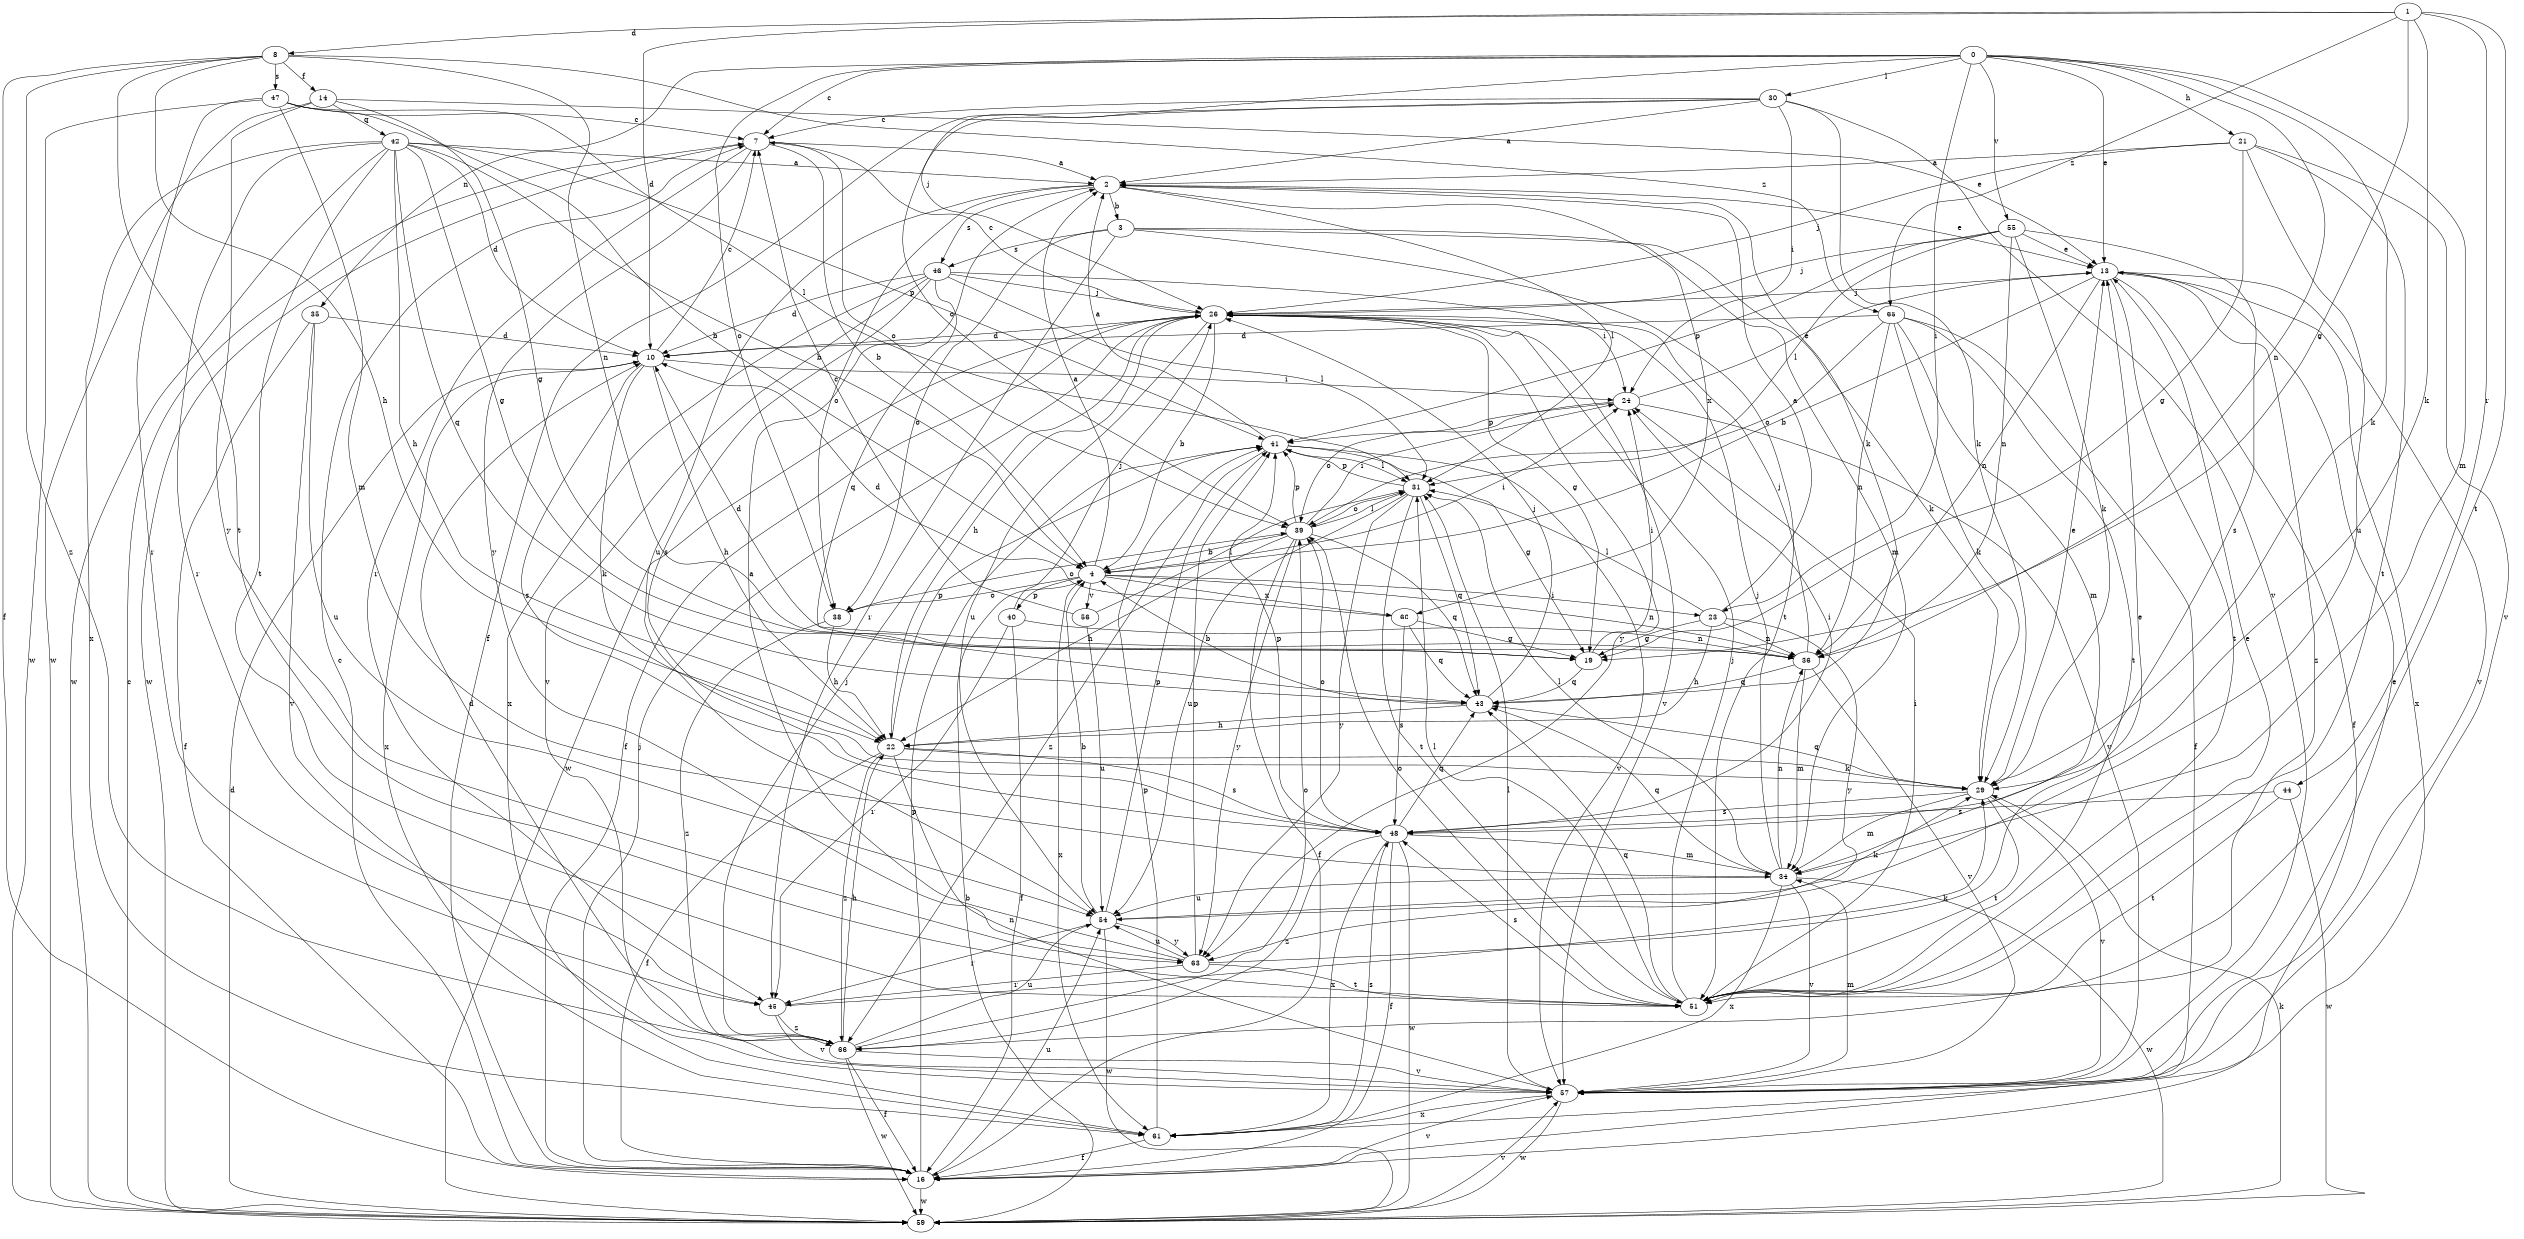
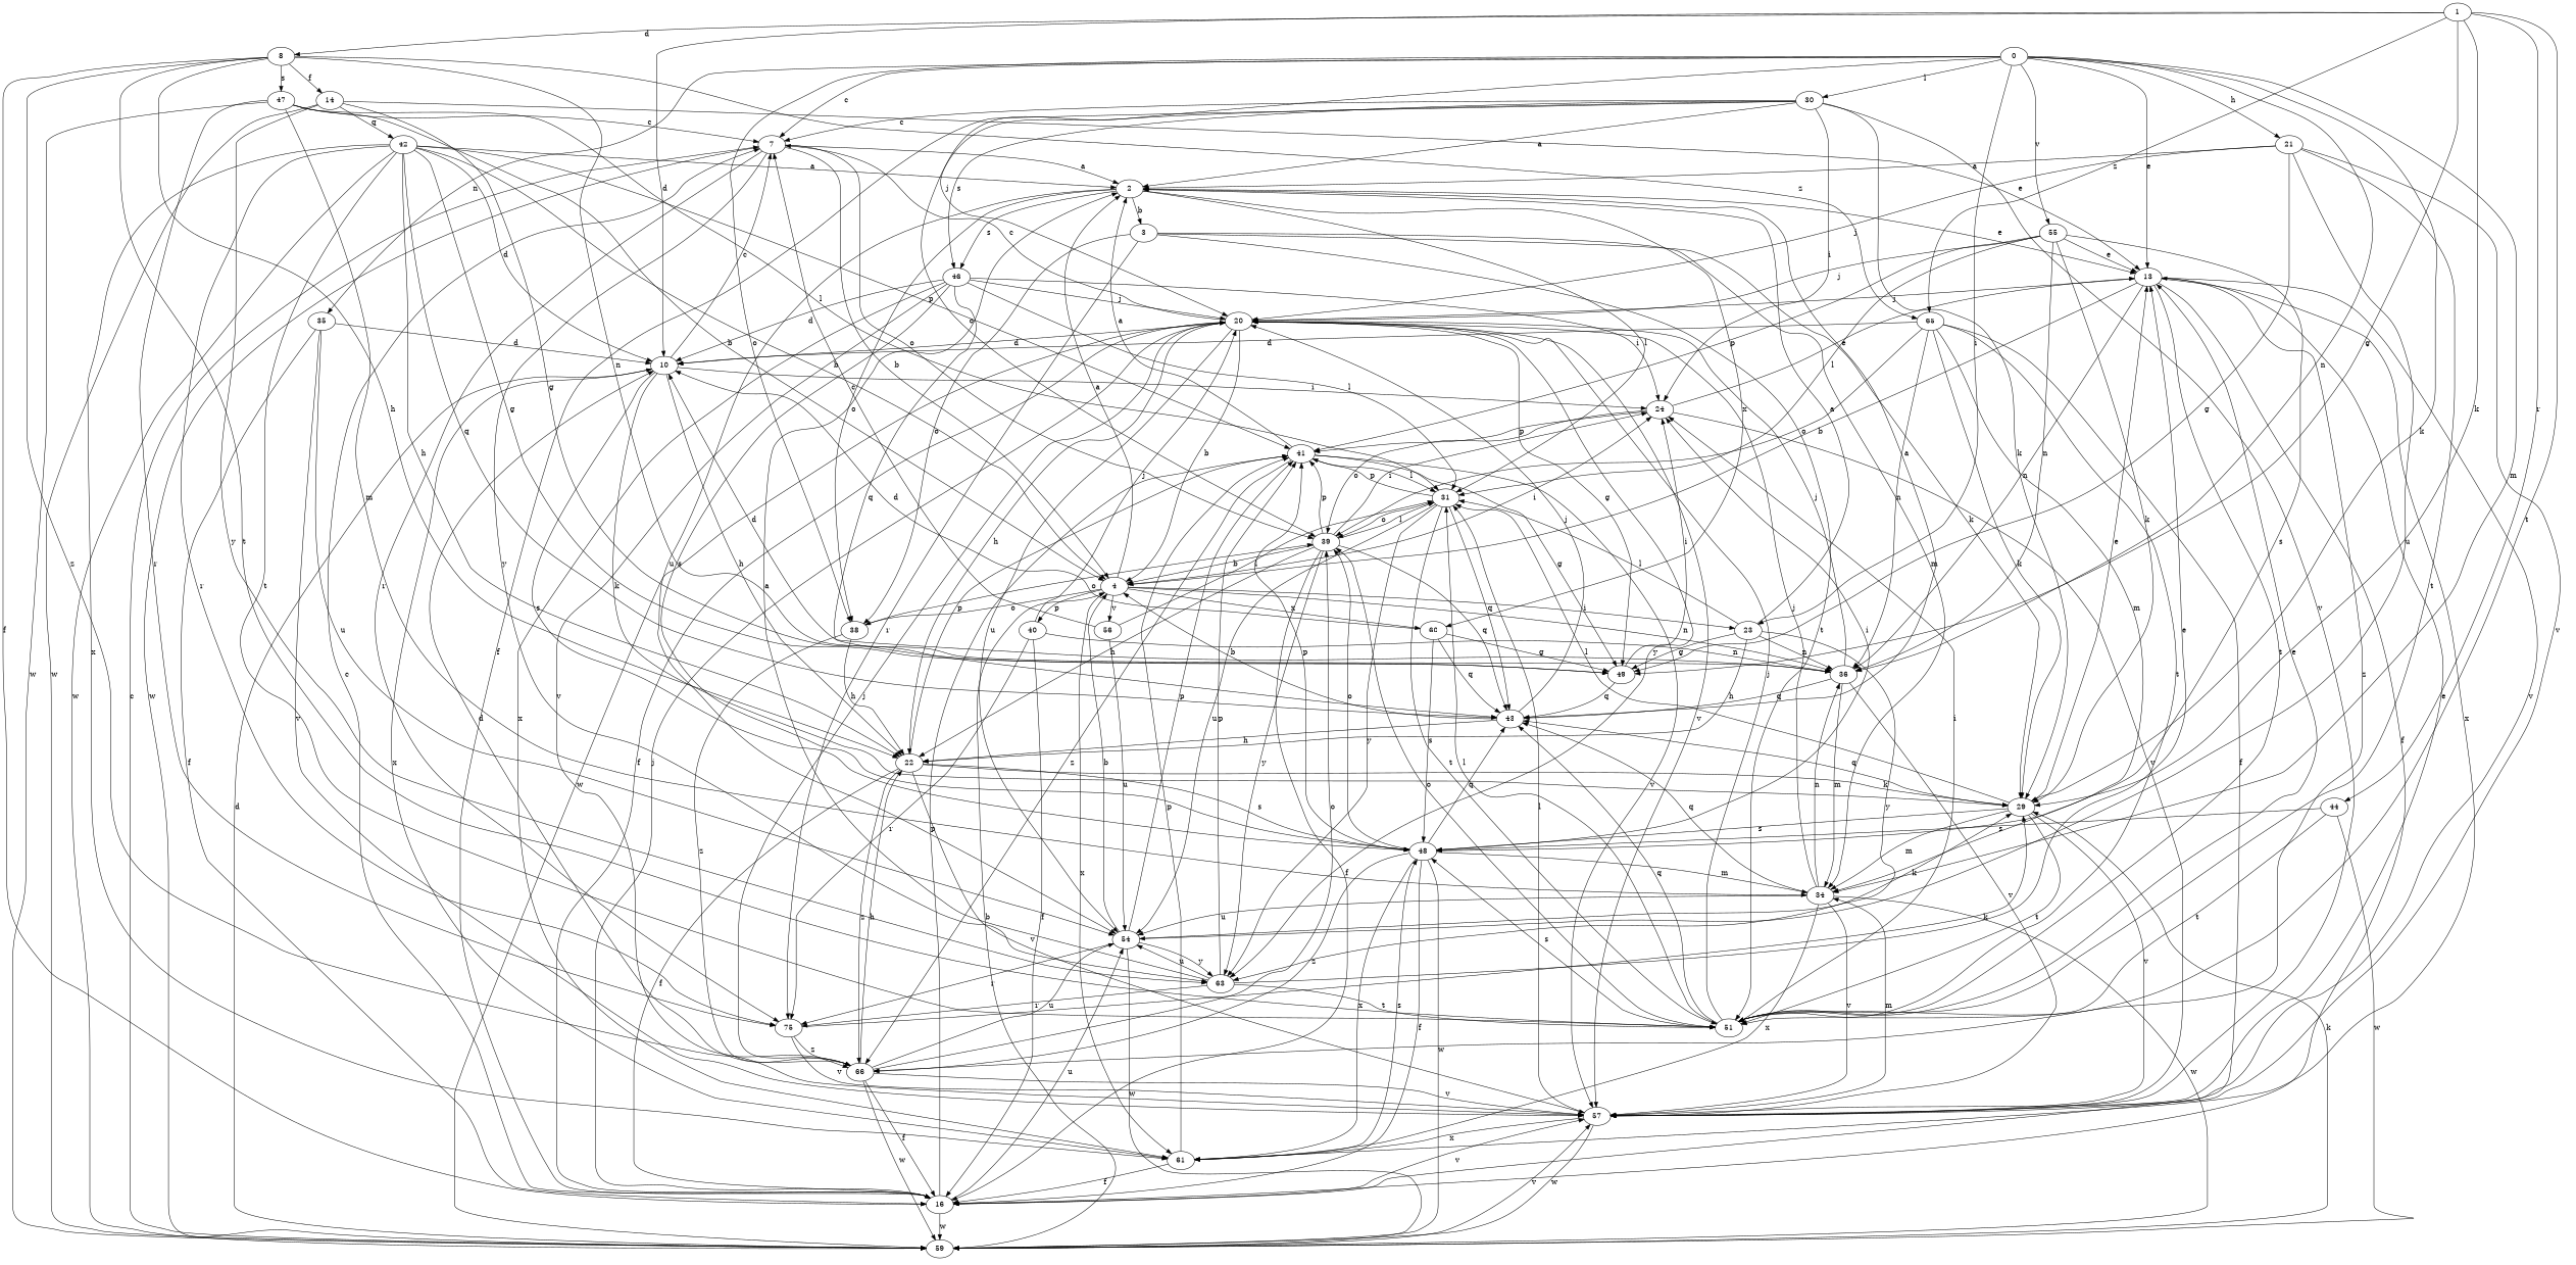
  strict digraph {
    0
    7
    13
    21
    23
-   26
+   26 [label=20]
    29
    30
    34
    35
    36
    38
    55
    2
-   45
+   45 [label=75]
    4
    39
    59
    63
    51
    61
    16
    66
    57
-   19
+   19 [label=49]
    54
    31
    22
    10
    48
    43
    24
    41
    1
    8
    44
    65
    14
    47
    3
    46
    60
    40
    56
    42
    0 -> 7 [label=c]
    0 -> 13 [label=e]
    0 -> 21 [label=h]
    0 -> 23 [label=i]
    0 -> 26 [label=j]
    0 -> 29 [label=k]
    0 -> 30 [label=l]
    0 -> 34 [label=m]
    0 -> 35 [label=n]
    0 -> 36 [label=n]
    0 -> 38 [label=o]
    0 -> 55 [label=v]
    7 -> 2 [label=a]
    7 -> 45 [label=r]
    7 -> 4 [label=b]
    7 -> 39 [label=o]
    7 -> 59 [label=w]
    7 -> 63 [label=y]
    13 -> 26 [label=j]
    13 -> 36 [label=n]
    13 -> 4 [label=b]
    13 -> 51 [label=t]
    13 -> 61 [label=x]
    13 -> 16 [label=f]
    13 -> 66 [label=z]
    13 -> 57 [label=v]
    21 -> 26 [label=j]
    21 -> 2 [label=a]
    21 -> 51 [label=t]
    21 -> 57 [label=v]
    21 -> 19 [label=g]
    21 -> 54 [label=u]
    23 -> 36 [label=n]
    23 -> 2 [label=a]
    23 -> 63 [label=y]
    23 -> 19 [label=g]
    23 -> 31 [label=l]
    23 -> 22 [label=h]
    26 -> 7 [label=c]
    26 -> 4 [label=b]
    26 -> 59 [label=w]
    26 -> 63 [label=y]
    26 -> 16 [label=f]
    26 -> 57 [label=v]
    26 -> 19 [label=g]
    26 -> 54 [label=u]
    26 -> 22 [label=h]
    26 -> 10 [label=d]
    29 -> 13 [label=e]
    29 -> 34 [label=m]
    29 -> 51 [label=t]
    29 -> 57 [label=v]
-   34 -> 31 [label=l]
+   29 -> 31 [label=l]
    29 -> 48 [label=s]
    29 -> 43 [label=q]
    30 -> 7 [label=c]
    30 -> 29 [label=k]
    30 -> 2 [label=a]
    30 -> 39 [label=o]
    30 -> 16 [label=f]
    30 -> 57 [label=v]
    30 -> 24 [label=i]
    34 -> 26 [label=j]
    34 -> 36 [label=n]
    34 -> 59 [label=w]
    34 -> 61 [label=x]
    34 -> 57 [label=v]
    34 -> 54 [label=u]
    34 -> 43 [label=q]
    35 -> 16 [label=f]
    35 -> 57 [label=v]
    35 -> 54 [label=u]
    35 -> 10 [label=d]
    36 -> 26 [label=j]
    36 -> 34 [label=m]
    36 -> 57 [label=v]
    36 -> 10 [label=d]
    36 -> 43 [label=q]
    38 -> 39 [label=o]
    38 -> 66 [label=z]
    38 -> 22 [label=h]
    55 -> 13 [label=e]
    55 -> 26 [label=j]
    55 -> 29 [label=k]
    55 -> 36 [label=n]
    55 -> 31 [label=l]
    55 -> 48 [label=s]
    55 -> 41 [label=p]
    2 -> 13 [label=e]
    2 -> 38 [label=o]
    2 -> 54 [label=u]
    2 -> 31 [label=l]
    2 -> 3 [label=b]
    2 -> 46 [label=s]
    2 -> 60 [label=x]
    45 -> 29 [label=k]
    45 -> 66 [label=z]
    45 -> 57 [label=v]
    4 -> 23 [label=i]
    4 -> 36 [label=n]
    4 -> 38 [label=o]
    4 -> 2 [label=a]
    4 -> 61 [label=x]
    4 -> 24 [label=i]
    4 -> 60 [label=x]
    4 -> 40 [label=p]
    4 -> 56 [label=v]
    39 -> 4 [label=b]
    39 -> 63 [label=y]
    39 -> 16 [label=f]
    39 -> 31 [label=l]
    39 -> 22 [label=h]
    39 -> 43 [label=q]
    39 -> 24 [label=i]
    39 -> 41 [label=p]
    59 -> 7 [label=c]
    59 -> 29 [label=k]
    59 -> 4 [label=b]
    59 -> 57 [label=v]
    59 -> 10 [label=d]
    63 -> 13 [label=e]
    63 -> 2 [label=a]
    63 -> 45 [label=r]
    63 -> 51 [label=t]
    63 -> 54 [label=u]
    63 -> 41 [label=p]
    51 -> 13 [label=e]
    51 -> 26 [label=j]
    51 -> 39 [label=o]
    51 -> 31 [label=l]
    51 -> 48 [label=s]
    51 -> 43 [label=q]
    51 -> 24 [label=i]
    61 -> 16 [label=f]
    61 -> 48 [label=s]
    61 -> 41 [label=p]
    16 -> 7 [label=c]
    16 -> 26 [label=j]
    16 -> 59 [label=w]
    16 -> 57 [label=v]
    16 -> 54 [label=u]
    16 -> 41 [label=p]
    66 -> 26 [label=j]
    66 -> 39 [label=o]
    66 -> 59 [label=w]
    66 -> 16 [label=f]
    66 -> 57 [label=v]
    66 -> 54 [label=u]
    66 -> 22 [label=h]
    66 -> 10 [label=d]
    57 -> 13 [label=e]
    57 -> 34 [label=m]
    57 -> 59 [label=w]
    57 -> 61 [label=x]
    57 -> 31 [label=l]
    19 -> 43 [label=q]
    19 -> 24 [label=i]
    54 -> 29 [label=k]
    54 -> 45 [label=r]
    54 -> 4 [label=b]
    54 -> 59 [label=w]
    54 -> 63 [label=y]
    54 -> 41 [label=p]
    31 -> 39 [label=o]
    31 -> 63 [label=y]
    31 -> 51 [label=t]
    31 -> 54 [label=u]
    31 -> 43 [label=q]
    31 -> 41 [label=p]
    22 -> 29 [label=k]
    22 -> 16 [label=f]
    22 -> 66 [label=z]
-   22 -> 57 [label=n]
+   22 -> 57 [label=v]
    22 -> 48 [label=s]
    22 -> 41 [label=p]
    10 -> 7 [label=c]
    10 -> 29 [label=k]
    10 -> 61 [label=x]
    10 -> 22 [label=h]
    10 -> 48 [label=s]
    10 -> 24 [label=i]
    48 -> 34 [label=m]
    48 -> 39 [label=o]
    48 -> 59 [label=w]
    48 -> 61 [label=x]
    48 -> 16 [label=f]
    48 -> 66 [label=z]
    48 -> 43 [label=q]
    48 -> 24 [label=i]
    48 -> 41 [label=p]
    43 -> 26 [label=j]
-   43 -> 2 [label=k]
+   43 -> 2 [label=a]
    43 -> 4 [label=b]
    43 -> 22 [label=h]
    24 -> 13 [label=e]
    24 -> 39 [label=o]
    24 -> 57 [label=v]
    24 -> 41 [label=p]
    41 -> 2 [label=a]
    41 -> 66 [label=z]
    41 -> 57 [label=v]
    41 -> 19 [label=g]
    41 -> 31 [label=l]
    1 -> 29 [label=k]
    1 -> 51 [label=t]
    1 -> 19 [label=g]
    1 -> 10 [label=d]
    1 -> 8 [label=d]
    1 -> 44 [label=r]
    1 -> 65 [label=z]
    8 -> 36 [label=n]
    8 -> 51 [label=t]
    8 -> 16 [label=f]
    8 -> 66 [label=z]
    8 -> 22 [label=h]
    8 -> 65 [label=z]
    8 -> 14 [label=f]
    8 -> 47 [label=s]
    44 -> 59 [label=w]
    44 -> 51 [label=t]
    44 -> 48 [label=s]
    65 -> 29 [label=k]
    65 -> 34 [label=m]
    65 -> 36 [label=n]
    65 -> 39 [label=o]
    65 -> 51 [label=t]
    65 -> 16 [label=f]
    65 -> 10 [label=d]
    14 -> 13 [label=e]
    14 -> 59 [label=w]
    14 -> 63 [label=y]
    14 -> 19 [label=g]
    14 -> 42 [label=q]
    47 -> 7 [label=c]
    47 -> 34 [label=m]
    47 -> 45 [label=r]
    47 -> 4 [label=b]
    47 -> 59 [label=w]
    47 -> 31 [label=l]
    3 -> 29 [label=k]
    3 -> 34 [label=m]
    3 -> 38 [label=o]
    3 -> 45 [label=r]
    3 -> 51 [label=t]
-   3 -> 46 [label=s]
+   30 -> 46 [label=s]
    46 -> 26 [label=j]
    46 -> 61 [label=x]
    46 -> 57 [label=v]
    46 -> 31 [label=l]
    46 -> 10 [label=d]
    46 -> 48 [label=s]
    46 -> 43 [label=q]
    46 -> 24 [label=i]
    60 -> 19 [label=g]
    60 -> 10 [label=d]
    60 -> 48 [label=s]
    60 -> 43 [label=q]
    40 -> 26 [label=j]
    40 -> 36 [label=n]
    40 -> 45 [label=r]
    40 -> 16 [label=f]
    56 -> 7 [label=c]
    56 -> 54 [label=u]
    56 -> 31 [label=l]
    42 -> 2 [label=a]
    42 -> 45 [label=r]
    42 -> 4 [label=b]
    42 -> 59 [label=w]
    42 -> 51 [label=t]
    42 -> 61 [label=x]
    42 -> 19 [label=g]
    42 -> 22 [label=h]
    42 -> 10 [label=d]
    42 -> 43 [label=q]
    42 -> 41 [label=p]
  }
